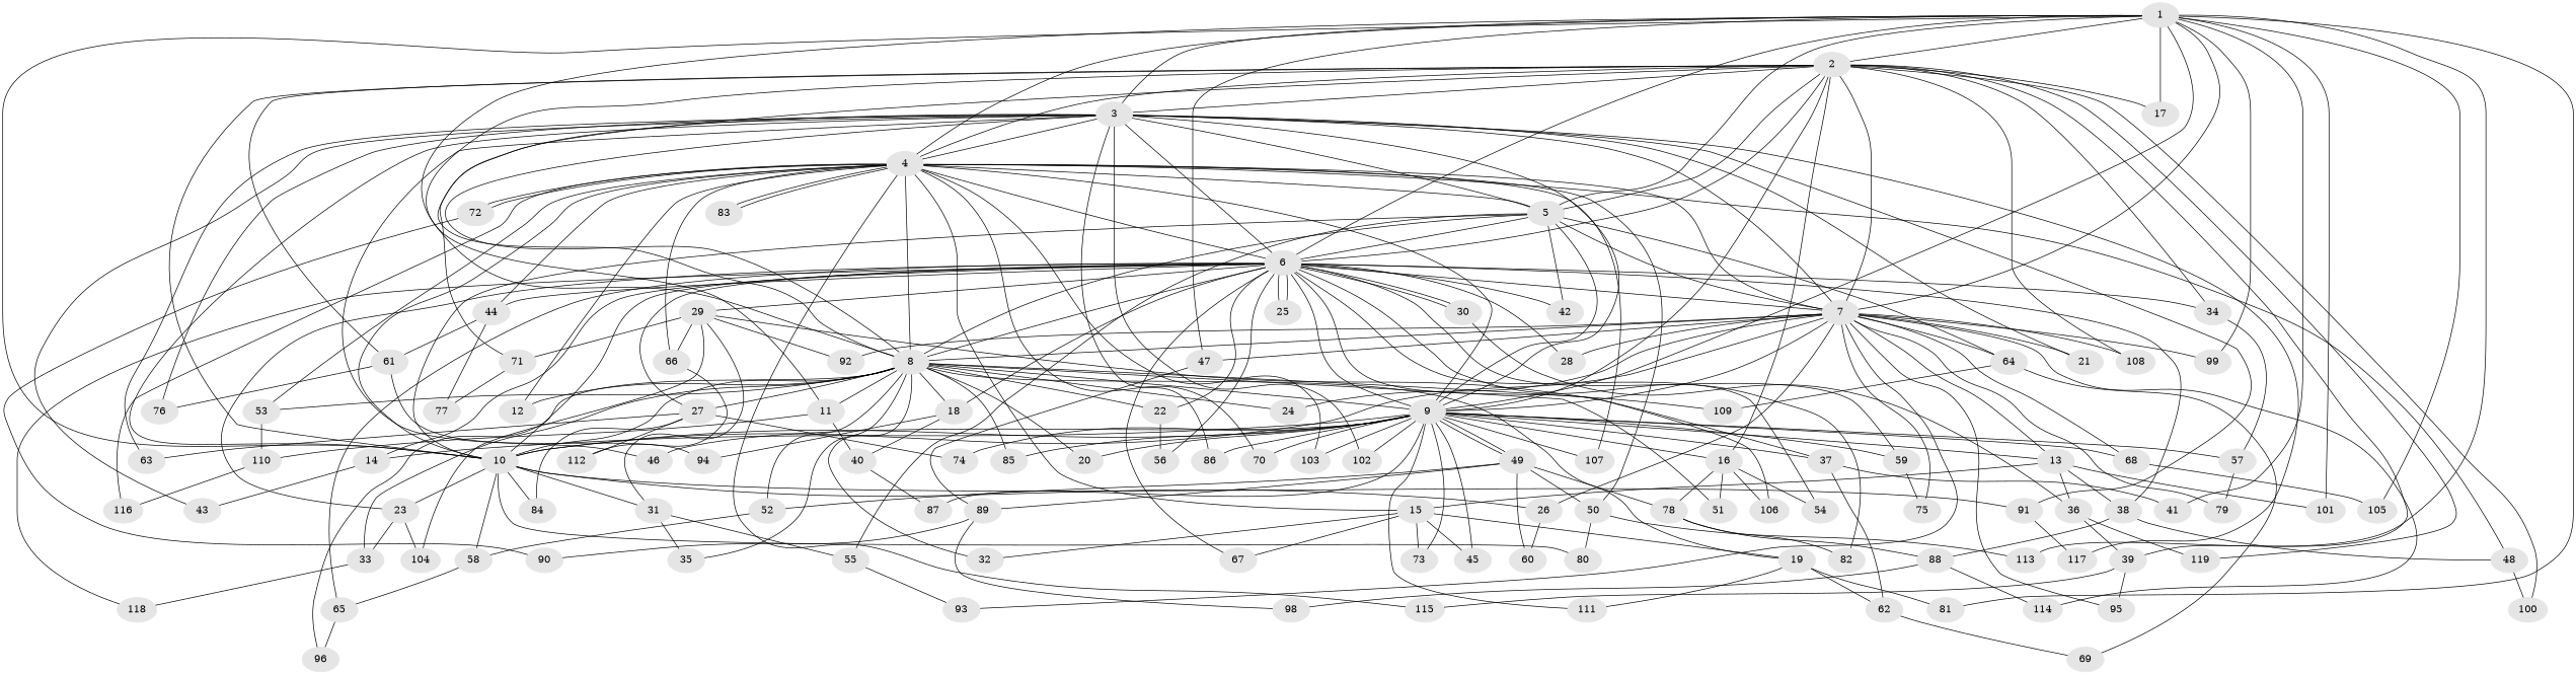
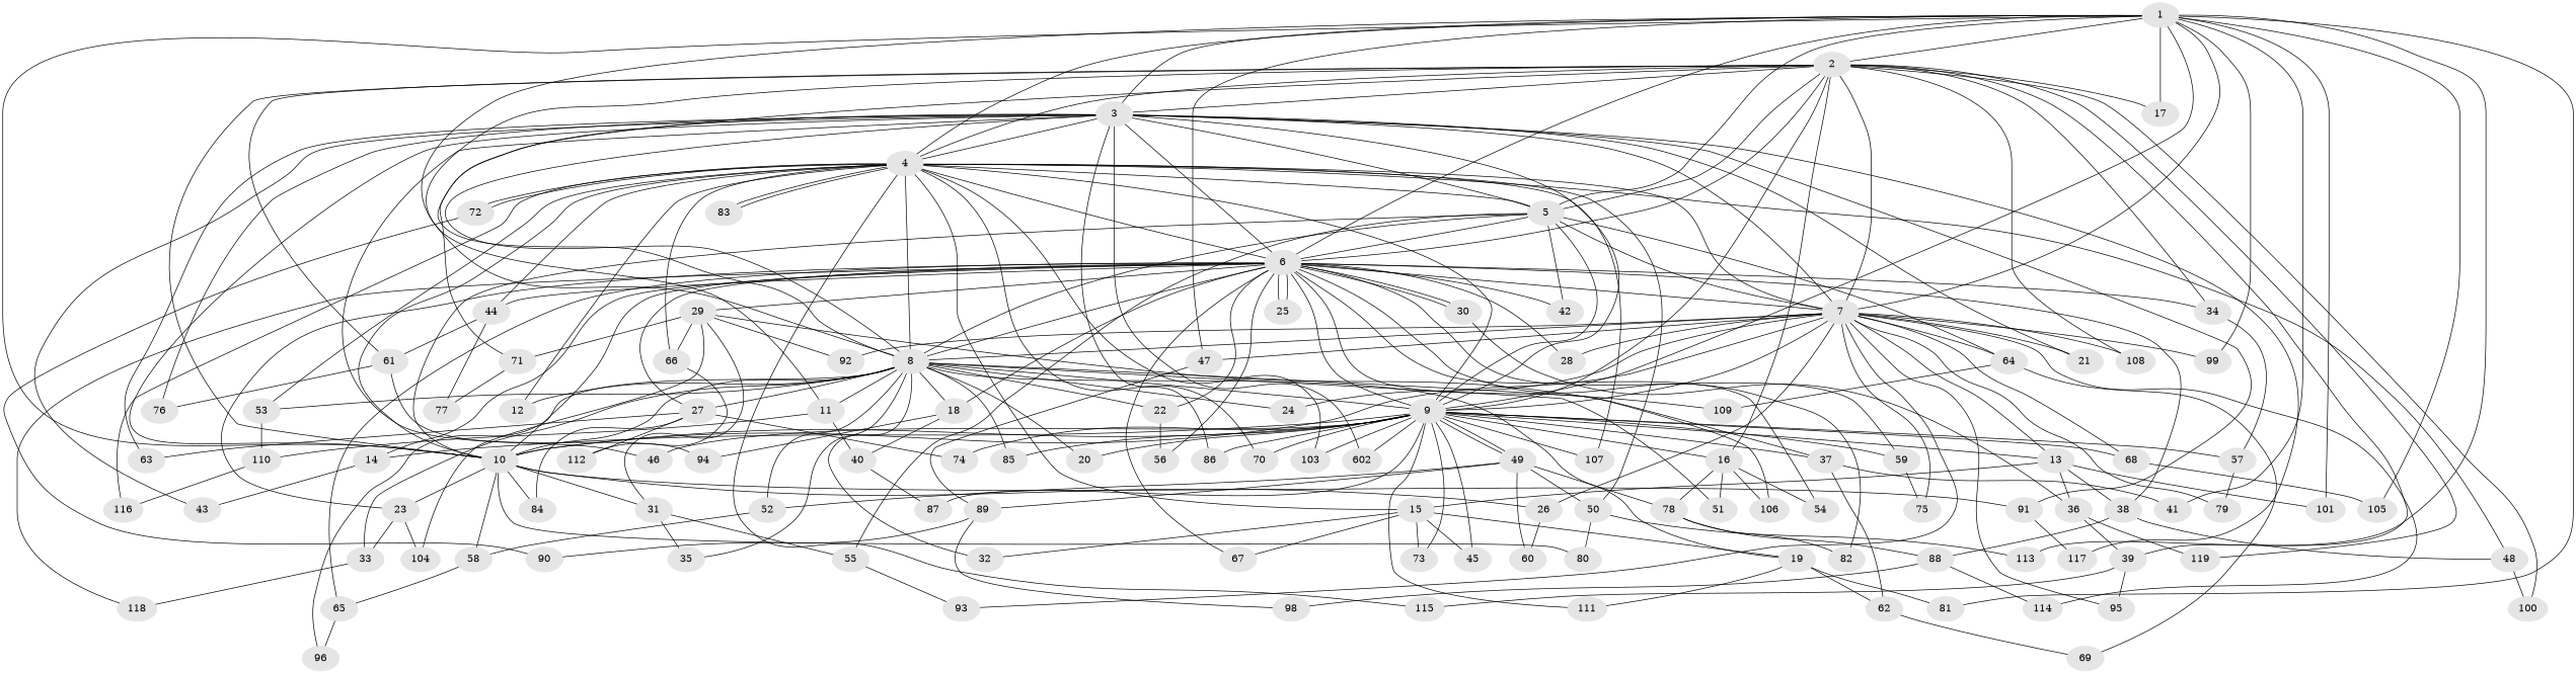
  graph {
    node [color=gray90 style=filled]
    1
    2
    3
    4
    5
    6
    7
    8
    9
    10
    17
    41
    47
    81
    99
    101
    105
    113
    11
    16
    34
    39
    61
    100
    108
    119
    21
    43
    46
    63
    71
    76
    86
    91
-   102
+   102 [label=602]
    117
    12
    15
    44
    48
    50
    53
    66
    70
    72
    83
    103
    107
    115
    116
    42
    55
    64
    29
    14
    18
    22
    23
    25
    27
    28
    30
    38
    54
    56
    59
    65
    67
    82
    106
    118
    13
    24
    26
    68
    75
    79
    92
    93
    95
    114
    19
    20
    32
    33
    35
    51
    52
    85
    96
    109
    37
    45
    49
    57
    73
    74
    87
    111
    31
    58
    80
    84
    89
    40
    110
    78
    94
    77
    112
    90
    104
    69
    36
    88
    60
    62
    98
    1 -- 2
    1 -- 3
    1 -- 4
    1 -- 5
    1 -- 6
    1 -- 7
    1 -- 8
    1 -- 9
    1 -- 10
    1 -- 17
    1 -- 41
    1 -- 47
    1 -- 81
    1 -- 99
    1 -- 101
    1 -- 105
    1 -- 113
    2 -- 3
    2 -- 4
    2 -- 5
    2 -- 6
    2 -- 7
    2 -- 8
    2 -- 9
    2 -- 10
    2 -- 17
    2 -- 11
    2 -- 16
    2 -- 34
    2 -- 39
    2 -- 61
    2 -- 100
    2 -- 108
    2 -- 119
    3 -- 4
    3 -- 5
    3 -- 6
    3 -- 7
    3 -- 8
    3 -- 9
    3 -- 10
    3 -- 21
    3 -- 43
    3 -- 46
    3 -- 63
    3 -- 71
    3 -- 76
    3 -- 86
    3 -- 91
    3 -- 102
    3 -- 117
    4 -- 5
    4 -- 6
    4 -- 7
    4 -- 8
    4 -- 9
    4 -- 10
    4 -- 12
    4 -- 15
    4 -- 44
    4 -- 48
    4 -- 50
    4 -- 53
    4 -- 66
    4 -- 70
    4 -- 72
    4 -- 72
    4 -- 83
    4 -- 83
    4 -- 103
    4 -- 107
    4 -- 115
    4 -- 116
    5 -- 6
    5 -- 7
    5 -- 8
    5 -- 9
    5 -- 10
    5 -- 42
    5 -- 55
    5 -- 64
    6 -- 7
    6 -- 8
    6 -- 9
    6 -- 10
    6 -- 34
    6 -- 44
    6 -- 42
    6 -- 29
    6 -- 14
    6 -- 18
    6 -- 22
    6 -- 23
    6 -- 25
    6 -- 25
    6 -- 27
    6 -- 28
    6 -- 30
    6 -- 30
    6 -- 38
    6 -- 54
    6 -- 56
    6 -- 59
    6 -- 65
    6 -- 67
    6 -- 82
    6 -- 106
    6 -- 118
    7 -- 8
    7 -- 9
    7 -- 10
    7 -- 47
    7 -- 99
    7 -- 108
    7 -- 21
    7 -- 64
    7 -- 28
    7 -- 13
    7 -- 24
    7 -- 26
    7 -- 68
    7 -- 75
    7 -- 79
    7 -- 92
    7 -- 93
    7 -- 95
    7 -- 114
    8 -- 9
    8 -- 10
    8 -- 11
    8 -- 12
    8 -- 53
    8 -- 18
    8 -- 22
    8 -- 27
    8 -- 24
    8 -- 19
    8 -- 20
    8 -- 32
    8 -- 33
    8 -- 35
    8 -- 51
    8 -- 52
    8 -- 85
    8 -- 96
    8 -- 109
    9 -- 10
    9 -- 16
    9 -- 46
    9 -- 86
    9 -- 102
    9 -- 70
    9 -- 103
    9 -- 107
    9 -- 14
    9 -- 59
    9 -- 13
    9 -- 68
    9 -- 20
    9 -- 85
    9 -- 37
    9 -- 45
    9 -- 49
    9 -- 49
    9 -- 57
    9 -- 73
    9 -- 74
    9 -- 87
    9 -- 111
    10 -- 91
    10 -- 23
    10 -- 26
    10 -- 31
    10 -- 58
    10 -- 80
    10 -- 84
    47 -- 89
    11 -- 40
    11 -- 110
    16 -- 54
    16 -- 106
    16 -- 51
    16 -- 78
    34 -- 57
    39 -- 115
    39 -- 95
    61 -- 76
    61 -- 94
    71 -- 77
    91 -- 117
    15 -- 67
    15 -- 19
    15 -- 32
    15 -- 45
    15 -- 73
    44 -- 61
    44 -- 77
    48 -- 100
    50 -- 113
    50 -- 80
    53 -- 110
    66 -- 112
    72 -- 90
    55 -- 93
    64 -- 109
    64 -- 69
    29 -- 71
    29 -- 66
    29 -- 92
    29 -- 37
    29 -- 31
    29 -- 104
    14 -- 43
    18 -- 40
    18 -- 94
    22 -- 56
    23 -- 33
    23 -- 104
    27 -- 63
    27 -- 74
    27 -- 84
    27 -- 112
    30 -- 36
    38 -- 48
    38 -- 88
    59 -- 75
    65 -- 96
    13 -- 101
    13 -- 15
    13 -- 38
    13 -- 36
    26 -- 60
    68 -- 105
    19 -- 81
    19 -- 111
    19 -- 62
    33 -- 118
    52 -- 58
    37 -- 41
    37 -- 62
    49 -- 50
    49 -- 52
    49 -- 89
    49 -- 78
    49 -- 60
    57 -- 79
    31 -- 55
    31 -- 35
    58 -- 65
    89 -- 90
    89 -- 98
    40 -- 87
    110 -- 116
    78 -- 82
    78 -- 88
    36 -- 39
    36 -- 119
    88 -- 114
    88 -- 98
    62 -- 69
  }
